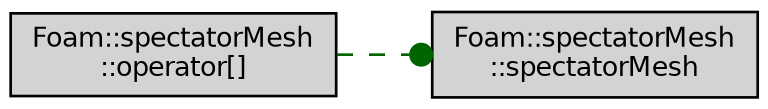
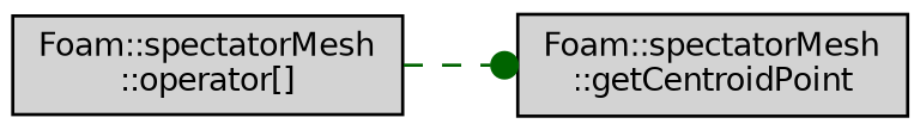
  digraph {
    rankdir=LR
    node [color=black fillcolor=lightgrey fontname=Helvetica fontsize=10 shape=record style=filled]
    n1 [fontcolor=black height=0.2 label="Foam::spectatorMesh\l::operator[]" width=0.4]
-   n2 [height=0.2 label="Foam::spectatorMesh\l::spectatorMesh" width=0.4]
+   n2 [height=0.2 label="Foam::spectatorMesh\l::getCentroidPoint" width=0.4]
    n1 -> n2 [color=darkgreen fontname=Helvetica fontsize=10 labelfontname=Helvetica labelfontsize=10 style=dashed arrowhead=dot]
  }
